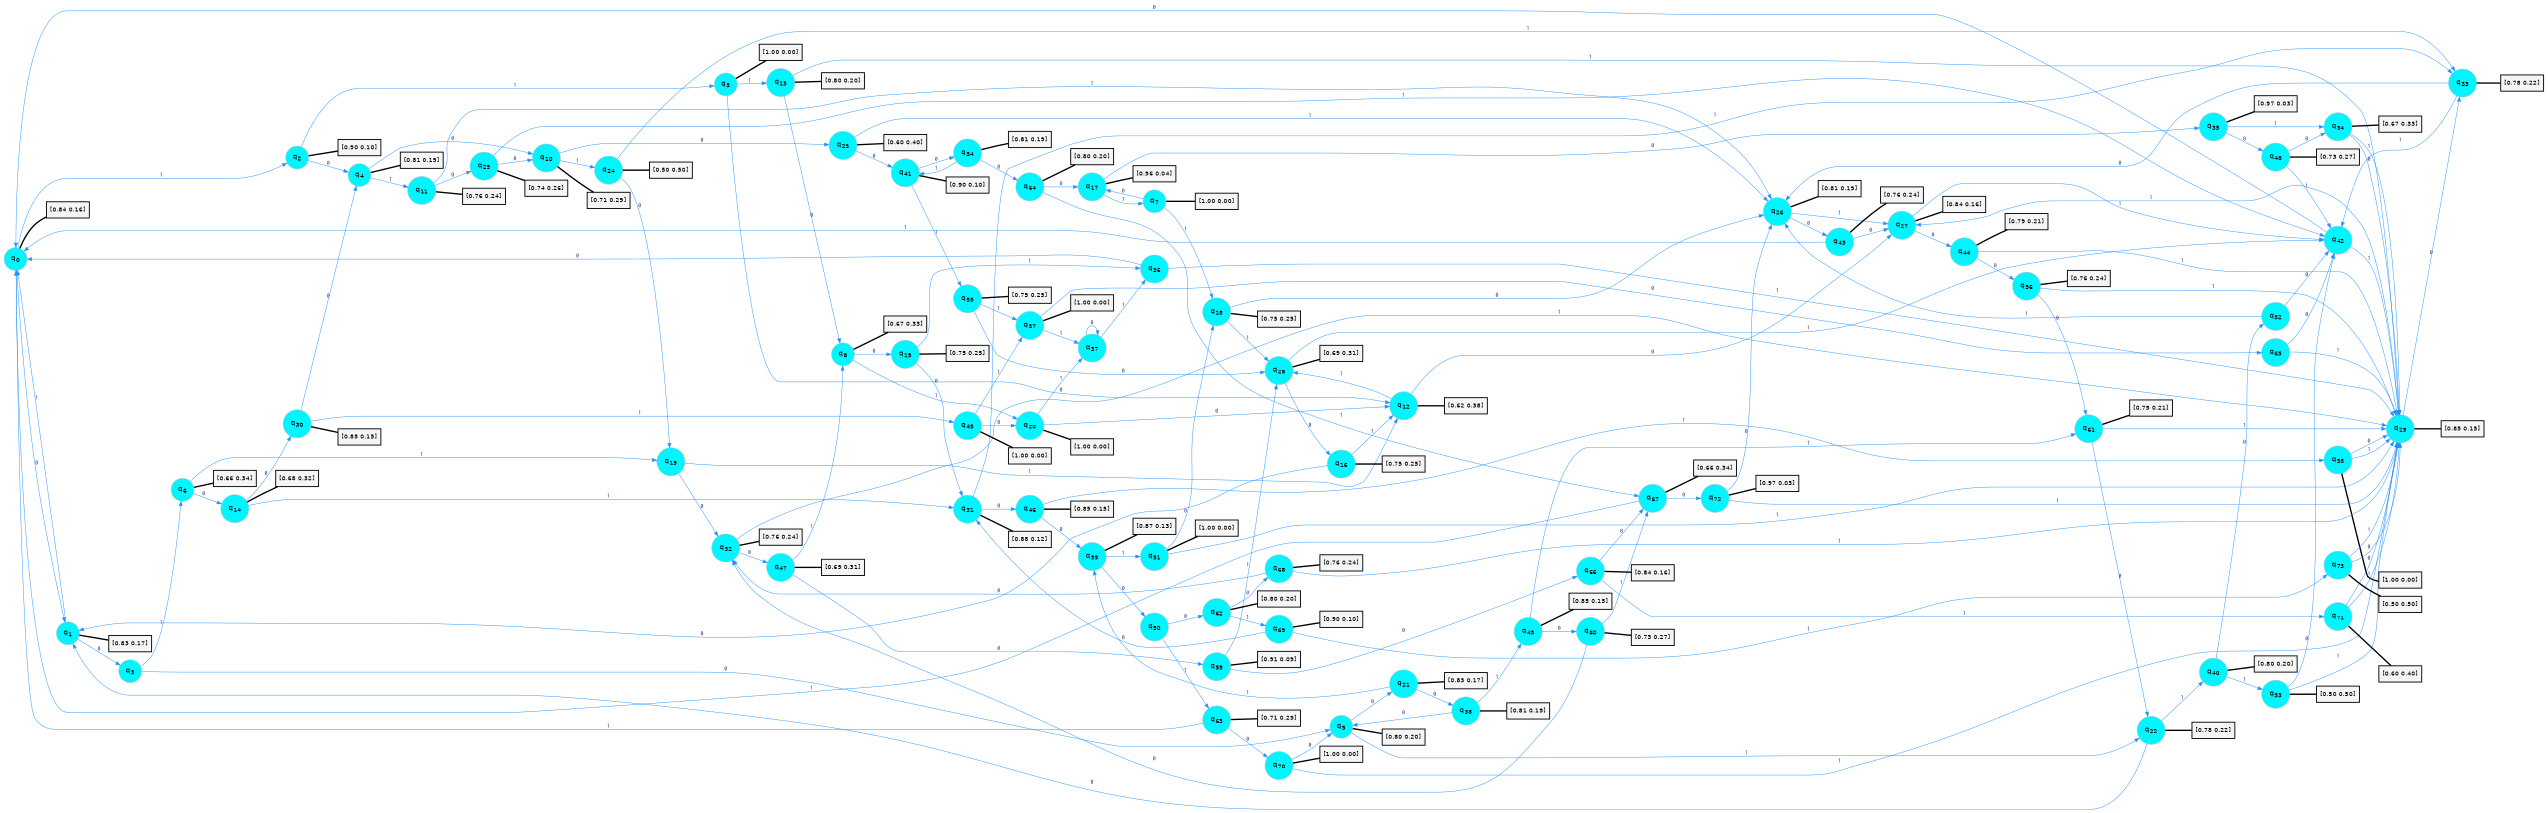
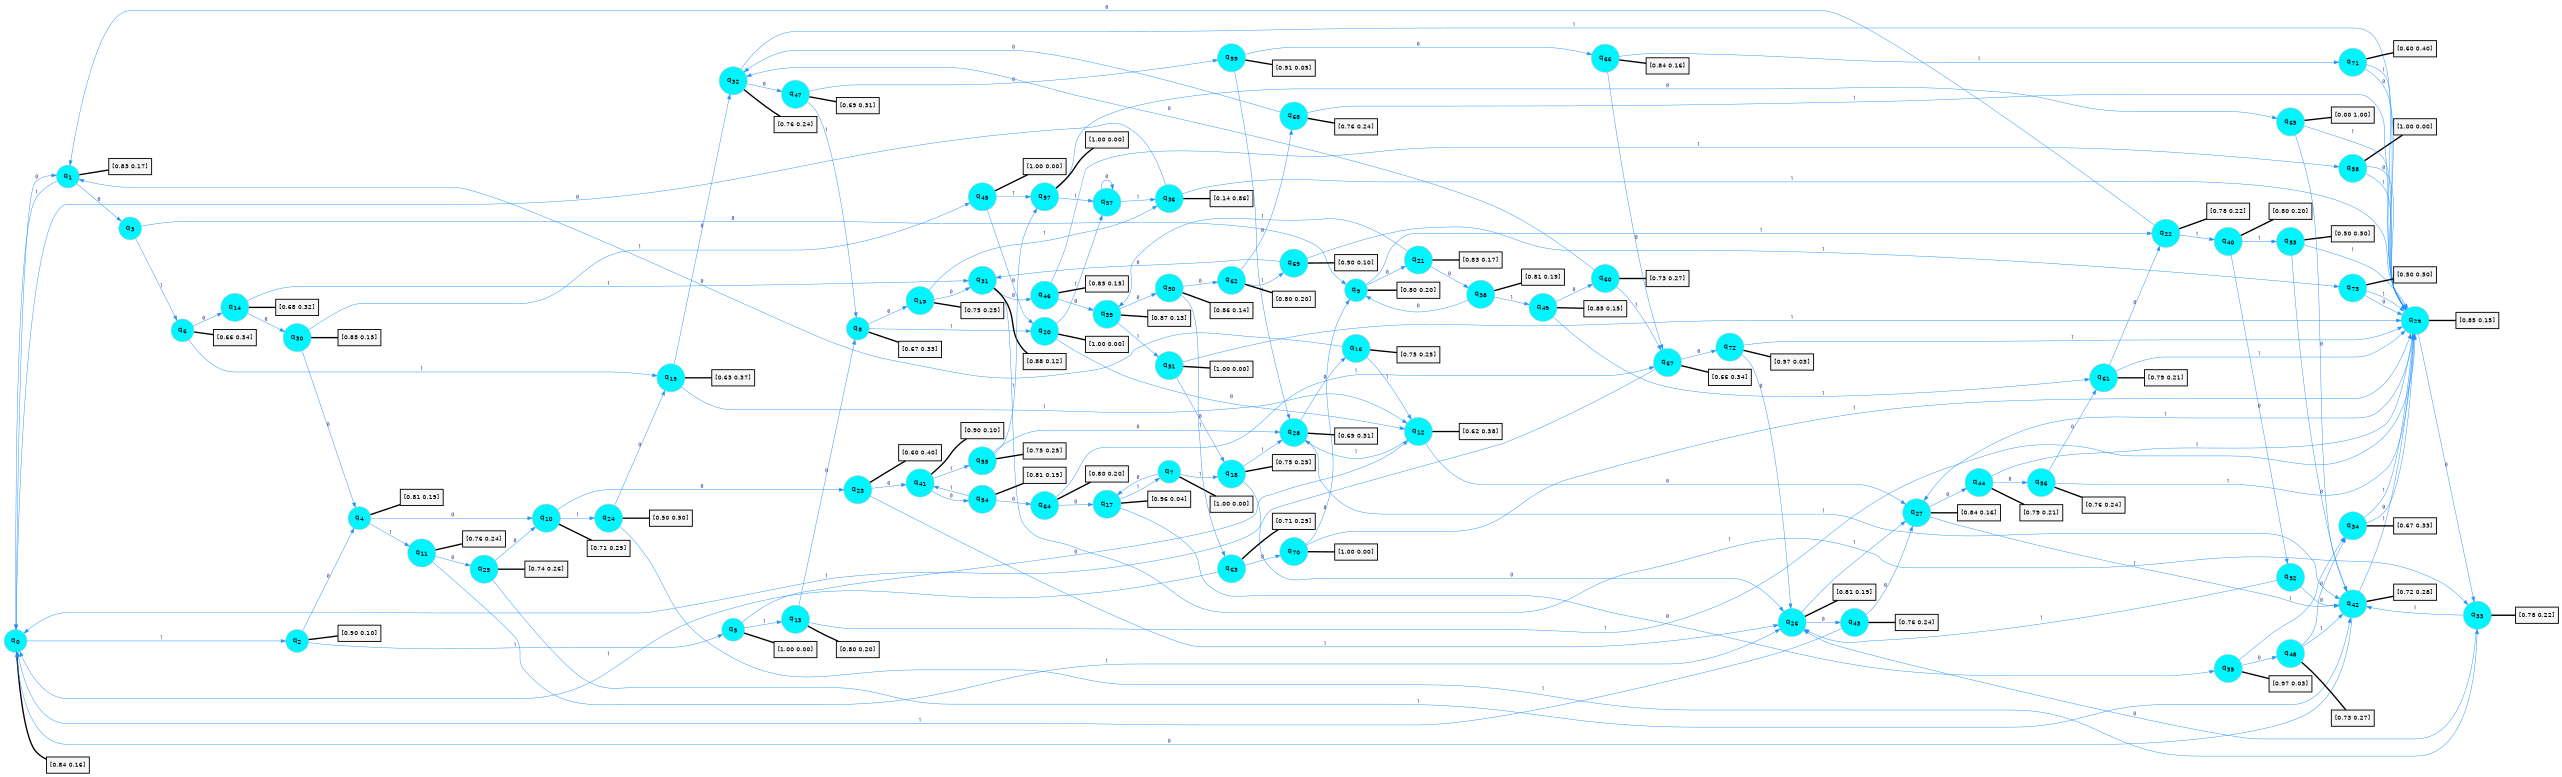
  digraph {
    rankdir=LR
    node [color=gray fillcolor=turquoise1 fontcolor=black fontname=Helvetica fontsize=16 fontweight=bold shape=circle style=filled]
    edge [arrowsize=1 color=dodgerblue1 fontcolor=midnightblue fontname=courier fontweight=bold penwidth=1 style=solid weight=20]
    n1 [label=<q<SUB>0</SUB>>]
    n2 [label=<q<SUB>1</SUB>>]
    n3 [label=<q<SUB>2</SUB>>]
    n4 [color=black fillcolor=whitesmoke fontsize=14 label="[0.84 0.16]" penwidth=2 shape=box]
    n5 [label=<q<SUB>3</SUB>>]
    n6 [color=black fillcolor=whitesmoke fontsize=14 label="[0.83 0.17]" penwidth=2 shape=box]
    n7 [label=<q<SUB>4</SUB>>]
    n8 [label=<q<SUB>5</SUB>>]
    n9 [color=black fillcolor=whitesmoke fontsize=14 label="[0.90 0.10]" penwidth=2 shape=box]
    n10 [label=<q<SUB>6</SUB>>]
    n11 [label=<q<SUB>9</SUB>>]
    n12 [label=<q<SUB>10</SUB>>]
    n13 [label=<q<SUB>11</SUB>>]
    n14 [color=black fillcolor=whitesmoke fontsize=14 label="[0.81 0.19]" penwidth=2 shape=box]
    n15 [label=<q<SUB>12</SUB>>]
    n16 [label=<q<SUB>13</SUB>>]
    n17 [color=black fillcolor=whitesmoke fontsize=14 label="[1.00 0.00]" penwidth=2 shape=box]
    n18 [label=<q<SUB>14</SUB>>]
    n19 [label=<q<SUB>15</SUB>>]
    n20 [color=black fillcolor=whitesmoke fontsize=14 label="[0.66 0.34]" penwidth=2 shape=box]
    n21 [label=<q<SUB>21</SUB>>]
    n22 [label=<q<SUB>22</SUB>>]
    n23 [color=black fillcolor=whitesmoke fontsize=14 label="[0.80 0.20]" penwidth=2 shape=box]
    n24 [label=<q<SUB>23</SUB>>]
    n25 [label=<q<SUB>24</SUB>>]
    n26 [color=black fillcolor=whitesmoke fontsize=14 label="[0.71 0.29]" penwidth=2 shape=box]
    n27 [label=<q<SUB>25</SUB>>]
    n28 [label=<q<SUB>26</SUB>>]
    n29 [color=black fillcolor=whitesmoke fontsize=14 label="[0.76 0.24]" penwidth=2 shape=box]
    n30 [label=<q<SUB>27</SUB>>]
    n31 [label=<q<SUB>28</SUB>>]
    n32 [color=black fillcolor=whitesmoke fontsize=14 label="[0.62 0.38]" penwidth=2 shape=box]
    n33 [label=<q<SUB>8</SUB>>]
    n34 [label=<q<SUB>29</SUB>>]
    n35 [color=black fillcolor=whitesmoke fontsize=14 label="[0.80 0.20]" penwidth=2 shape=box]
    n36 [label=<q<SUB>30</SUB>>]
    n37 [label=<q<SUB>31</SUB>>]
    n38 [color=black fillcolor=whitesmoke fontsize=14 label="[0.68 0.32]" penwidth=2 shape=box]
    n39 [label=<q<SUB>32</SUB>>]
+   n40 [color=black fillcolor=whitesmoke fontsize=14 label="[0.63 0.37]" penwidth=2 shape=box]
    n41 [label=<q<SUB>7</SUB>>]
    n42 [label=<q<SUB>17</SUB>>]
    n43 [label=<q<SUB>18</SUB>>]
    n44 [color=black fillcolor=whitesmoke fontsize=14 label="[1.00 0.00]" penwidth=2 shape=box]
    n45 [label=<q<SUB>35</SUB>>]
    n46 [color=black fillcolor=whitesmoke fontsize=14 label="[0.96 0.04]" penwidth=2 shape=box]
    n47 [color=black fillcolor=whitesmoke fontsize=14 label="[0.75 0.25]" penwidth=2 shape=box]
    n48 [label=<q<SUB>19</SUB>>]
    n49 [label=<q<SUB>20</SUB>>]
    n50 [color=black fillcolor=whitesmoke fontsize=14 label="[0.67 0.33]" penwidth=2 shape=box]
    n51 [label=<q<SUB>36</SUB>>]
    n52 [color=black fillcolor=whitesmoke fontsize=14 label="[0.75 0.25]" penwidth=2 shape=box]
    n53 [label=<q<SUB>37</SUB>>]
    n54 [color=black fillcolor=whitesmoke fontsize=14 label="[1.00 0.00]" penwidth=2 shape=box]
    n55 [label=<q<SUB>38</SUB>>]
    n56 [label=<q<SUB>39</SUB>>]
    n57 [color=black fillcolor=whitesmoke fontsize=14 label="[0.83 0.17]" penwidth=2 shape=box]
    n58 [label=<q<SUB>40</SUB>>]
    n59 [color=black fillcolor=whitesmoke fontsize=14 label="[0.78 0.22]" penwidth=2 shape=box]
    n60 [label=<q<SUB>41</SUB>>]
    n61 [color=black fillcolor=whitesmoke fontsize=14 label="[0.60 0.40]" penwidth=2 shape=box]
    n62 [label=<q<SUB>33</SUB>>]
    n63 [color=black fillcolor=whitesmoke fontsize=14 label="[0.50 0.50]" penwidth=2 shape=box]
    n64 [label=<q<SUB>42</SUB>>]
    n65 [color=black fillcolor=whitesmoke fontsize=14 label="[0.74 0.26]" penwidth=2 shape=box]
    n66 [label=<q<SUB>43</SUB>>]
    n67 [color=black fillcolor=whitesmoke fontsize=14 label="[0.81 0.19]" penwidth=2 shape=box]
    n68 [label=<q<SUB>44</SUB>>]
    n69 [color=black fillcolor=whitesmoke fontsize=14 label="[0.84 0.16]" penwidth=2 shape=box]
    n70 [label=<q<SUB>16</SUB>>]
    n71 [color=black fillcolor=whitesmoke fontsize=14 label="[0.69 0.31]" penwidth=2 shape=box]
    n72 [color=black fillcolor=whitesmoke fontsize=14 label="[0.85 0.15]" penwidth=2 shape=box]
    n73 [label=<q<SUB>45</SUB>>]
    n74 [color=black fillcolor=whitesmoke fontsize=14 label="[0.85 0.15]" penwidth=2 shape=box]
    n75 [label=<q<SUB>46</SUB>>]
    n76 [color=black fillcolor=whitesmoke fontsize=14 label="[0.88 0.12]" penwidth=2 shape=box]
    n77 [label=<q<SUB>47</SUB>>]
    n78 [color=black fillcolor=whitesmoke fontsize=14 label="[0.76 0.24]" penwidth=2 shape=box]
    n79 [color=black fillcolor=whitesmoke fontsize=14 label="[0.75 0.25]" penwidth=2 shape=box]
    n80 [label=<q<SUB>34</SUB>>]
    n81 [label=<q<SUB>48</SUB>>]
    n82 [color=black fillcolor=whitesmoke fontsize=14 label="[0.97 0.03]" penwidth=2 shape=box]
+   n83 [color=black fillcolor=whitesmoke fontsize=14 label="[0.14 0.86]" penwidth=2 shape=box]
    n84 [label=<q<SUB>49</SUB>>]
    n85 [color=black fillcolor=whitesmoke fontsize=14 label="[0.81 0.19]" penwidth=2 shape=box]
    n86 [label=<q<SUB>50</SUB>>]
    n87 [label=<q<SUB>51</SUB>>]
    n88 [color=black fillcolor=whitesmoke fontsize=14 label="[0.87 0.13]" penwidth=2 shape=box]
    n89 [label=<q<SUB>52</SUB>>]
    n90 [label=<q<SUB>53</SUB>>]
    n91 [color=black fillcolor=whitesmoke fontsize=14 label="[0.80 0.20]" penwidth=2 shape=box]
    n92 [label=<q<SUB>54</SUB>>]
    n93 [label=<q<SUB>55</SUB>>]
    n94 [color=black fillcolor=whitesmoke fontsize=14 label="[0.90 0.10]" penwidth=2 shape=box]
    n95 [color=black fillcolor=whitesmoke fontsize=14 label="[0.78 0.22]" penwidth=2 shape=box]
+   n96 [color=black fillcolor=whitesmoke fontsize=14 label="[0.72 0.28]" penwidth=2 shape=box]
    n97 [color=black fillcolor=whitesmoke fontsize=14 label="[0.76 0.24]" penwidth=2 shape=box]
    n98 [label=<q<SUB>56</SUB>>]
    n99 [color=black fillcolor=whitesmoke fontsize=14 label="[0.79 0.21]" penwidth=2 shape=box]
    n100 [label=<q<SUB>57</SUB>>]
    n101 [color=black fillcolor=whitesmoke fontsize=14 label="[1.00 0.00]" penwidth=2 shape=box]
    n102 [label=<q<SUB>58</SUB>>]
    n103 [color=black fillcolor=whitesmoke fontsize=14 label="[0.85 0.15]" penwidth=2 shape=box]
    n104 [label=<q<SUB>59</SUB>>]
    n105 [color=black fillcolor=whitesmoke fontsize=14 label="[0.69 0.31]" penwidth=2 shape=box]
    n106 [color=black fillcolor=whitesmoke fontsize=14 label="[0.67 0.33]" penwidth=2 shape=box]
    n107 [color=black fillcolor=whitesmoke fontsize=14 label="[0.73 0.27]" penwidth=2 shape=box]
    n108 [label=<q<SUB>60</SUB>>]
    n109 [label=<q<SUB>61</SUB>>]
    n110 [color=black fillcolor=whitesmoke fontsize=14 label="[0.85 0.15]" penwidth=2 shape=box]
    n111 [label=<q<SUB>62</SUB>>]
    n112 [label=<q<SUB>63</SUB>>]
+   n113 [color=black fillcolor=whitesmoke fontsize=14 label="[0.86 0.14]" penwidth=2 shape=box]
    n114 [color=black fillcolor=whitesmoke fontsize=14 label="[1.00 0.00]" penwidth=2 shape=box]
    n115 [color=black fillcolor=whitesmoke fontsize=14 label="[0.50 0.50]" penwidth=2 shape=box]
    n116 [label=<q<SUB>64</SUB>>]
    n117 [color=black fillcolor=whitesmoke fontsize=14 label="[0.81 0.19]" penwidth=2 shape=box]
    n118 [color=black fillcolor=whitesmoke fontsize=14 label="[0.75 0.25]" penwidth=2 shape=box]
    n119 [color=black fillcolor=whitesmoke fontsize=14 label="[0.76 0.24]" penwidth=2 shape=box]
    n120 [label=<q<SUB>65</SUB>>]
    n121 [color=black fillcolor=whitesmoke fontsize=14 label="[1.00 0.00]" penwidth=2 shape=box]
    n122 [color=black fillcolor=whitesmoke fontsize=14 label="[1.00 0.00]" penwidth=2 shape=box]
    n123 [label=<q<SUB>66</SUB>>]
    n124 [color=black fillcolor=whitesmoke fontsize=14 label="[0.91 0.09]" penwidth=2 shape=box]
    n125 [label=<q<SUB>67</SUB>>]
    n126 [color=black fillcolor=whitesmoke fontsize=14 label="[0.73 0.27]" penwidth=2 shape=box]
    n127 [color=black fillcolor=whitesmoke fontsize=14 label="[0.79 0.21]" penwidth=2 shape=box]
    n128 [label=<q<SUB>68</SUB>>]
    n129 [label=<q<SUB>69</SUB>>]
    n130 [color=black fillcolor=whitesmoke fontsize=14 label="[0.80 0.20]" penwidth=2 shape=box]
    n131 [label=<q<SUB>70</SUB>>]
    n132 [color=black fillcolor=whitesmoke fontsize=14 label="[0.71 0.29]" penwidth=2 shape=box]
    n133 [color=black fillcolor=whitesmoke fontsize=14 label="[0.80 0.20]" penwidth=2 shape=box]
+   n134 [color=black fillcolor=whitesmoke fontsize=14 label="[0.00 1.00]" penwidth=2 shape=box]
    n135 [label=<q<SUB>71</SUB>>]
    n136 [color=black fillcolor=whitesmoke fontsize=14 label="[0.84 0.16]" penwidth=2 shape=box]
    n137 [label=<q<SUB>72</SUB>>]
    n138 [color=black fillcolor=whitesmoke fontsize=14 label="[0.66 0.34]" penwidth=2 shape=box]
    n139 [color=black fillcolor=whitesmoke fontsize=14 label="[0.76 0.24]" penwidth=2 shape=box]
    n140 [label=<q<SUB>73</SUB>>]
    n141 [color=black fillcolor=whitesmoke fontsize=14 label="[0.90 0.10]" penwidth=2 shape=box]
    n142 [color=black fillcolor=whitesmoke fontsize=14 label="[1.00 0.00]" penwidth=2 shape=box]
    n143 [color=black fillcolor=whitesmoke fontsize=14 label="[0.60 0.40]" penwidth=2 shape=box]
    n144 [color=black fillcolor=whitesmoke fontsize=14 label="[0.97 0.03]" penwidth=2 shape=box]
    n145 [color=black fillcolor=whitesmoke fontsize=14 label="[0.50 0.50]" penwidth=2 shape=box]
    n1 -> n2 [label=0]
    n1 -> n3 [label=1]
    n1 -> n4 [arrowhead=none color=black penwidth=3]
    n2 -> n1 [label=1]
    n2 -> n5 [label=0]
    n2 -> n6 [arrowhead=none color=black penwidth=3]
    n3 -> n7 [label=0]
    n3 -> n8 [label=1]
    n3 -> n9 [arrowhead=none color=black penwidth=3]
    n5 -> n10 [label=1]
    n5 -> n11 [label=0]
    n7 -> n12 [label=0]
    n7 -> n13 [label=1]
    n7 -> n14 [arrowhead=none color=black penwidth=3]
    n8 -> n15 [label=0]
    n8 -> n16 [label=1]
    n8 -> n17 [arrowhead=none color=black penwidth=3]
    n10 -> n18 [label=0]
    n10 -> n19 [label=1]
    n10 -> n20 [arrowhead=none color=black penwidth=3]
    n11 -> n21 [label=0]
    n11 -> n22 [label=1]
    n11 -> n23 [arrowhead=none color=black penwidth=3]
    n12 -> n24 [label=0]
    n12 -> n25 [label=1]
    n12 -> n26 [arrowhead=none color=black penwidth=3]
    n13 -> n27 [label=0]
    n13 -> n28 [label=1]
    n13 -> n29 [arrowhead=none color=black penwidth=3]
    n15 -> n30 [label=0]
    n15 -> n31 [label=1]
    n15 -> n32 [arrowhead=none color=black penwidth=3]
    n16 -> n33 [label=0]
    n16 -> n34 [label=1]
    n16 -> n35 [arrowhead=none color=black penwidth=3]
    n18 -> n36 [label=0]
    n18 -> n37 [label=1]
    n18 -> n38 [arrowhead=none color=black penwidth=3]
    n19 -> n15 [label=1]
    n19 -> n39 [label=0]
+   n19 -> n40 [arrowhead=none color=black penwidth=3]
    n21 -> n55 [label=0]
    n21 -> n56 [label=1]
    n21 -> n57 [arrowhead=none color=black penwidth=3]
    n22 -> n2 [label=0]
    n22 -> n58 [label=1]
    n22 -> n59 [arrowhead=none color=black penwidth=3]
    n24 -> n28 [label=1]
    n24 -> n60 [label=0]
    n24 -> n61 [arrowhead=none color=black penwidth=3]
    n25 -> n19 [label=0]
    n25 -> n62 [label=1]
    n25 -> n63 [arrowhead=none color=black penwidth=3]
    n27 -> n12 [label=0]
    n27 -> n64 [label=1]
    n27 -> n65 [arrowhead=none color=black penwidth=3]
    n28 -> n30 [label=1]
    n28 -> n66 [label=0]
    n28 -> n67 [arrowhead=none color=black penwidth=3]
    n30 -> n64 [label=1]
    n30 -> n68 [label=0]
    n30 -> n69 [arrowhead=none color=black penwidth=3]
    n31 -> n64 [label=1]
    n31 -> n70 [label=0]
    n31 -> n71 [arrowhead=none color=black penwidth=3]
    n33 -> n48 [label=0]
    n33 -> n49 [label=1]
    n33 -> n50 [arrowhead=none color=black penwidth=3]
    n34 -> n30 [label=1]
    n34 -> n62 [label=0]
    n34 -> n72 [arrowhead=none color=black penwidth=3]
    n36 -> n7 [label=0]
    n36 -> n73 [label=1]
    n36 -> n74 [arrowhead=none color=black penwidth=3]
    n37 -> n62 [label=1]
    n37 -> n75 [label=0]
    n37 -> n76 [arrowhead=none color=black penwidth=3]
    n39 -> n34 [label=1]
    n39 -> n77 [label=0]
    n39 -> n78 [arrowhead=none color=black penwidth=3]
    n41 -> n42 [label=0]
    n41 -> n43 [label=1]
    n41 -> n44 [arrowhead=none color=black penwidth=3]
    n42 -> n41 [label=1]
    n42 -> n45 [label=0]
    n42 -> n46 [arrowhead=none color=black penwidth=3]
    n43 -> n28 [label=0]
    n43 -> n31 [label=1]
    n43 -> n47 [arrowhead=none color=black penwidth=3]
    n45 -> n80 [label=1]
    n45 -> n81 [label=0]
    n45 -> n82 [arrowhead=none color=black penwidth=3]
    n48 -> n37 [label=0]
    n48 -> n51 [label=1]
    n48 -> n52 [arrowhead=none color=black penwidth=3]
    n49 -> n15 [label=0]
    n49 -> n53 [label=1]
    n49 -> n54 [arrowhead=none color=black penwidth=3]
    n51 -> n1 [label=0]
    n51 -> n34 [label=1]
+   n51 -> n83 [arrowhead=none color=black penwidth=3]
    n53 -> n51 [label=1]
    n53 -> n53 [label=0]
    n55 -> n11 [label=0]
    n55 -> n84 [label=1]
    n55 -> n85 [arrowhead=none color=black penwidth=3]
    n56 -> n86 [label=0]
    n56 -> n87 [label=1]
    n56 -> n88 [arrowhead=none color=black penwidth=3]
    n58 -> n89 [label=0]
    n58 -> n90 [label=1]
    n58 -> n91 [arrowhead=none color=black penwidth=3]
    n60 -> n92 [label=0]
    n60 -> n93 [label=1]
    n60 -> n94 [arrowhead=none color=black penwidth=3]
    n62 -> n28 [label=0]
    n62 -> n64 [label=1]
    n62 -> n95 [arrowhead=none color=black penwidth=3]
    n64 -> n1 [label=0]
    n64 -> n34 [label=1]
+   n64 -> n96 [arrowhead=none color=black penwidth=3]
    n66 -> n1 [label=1]
    n66 -> n30 [label=0]
    n66 -> n97 [arrowhead=none color=black penwidth=3]
    n68 -> n34 [label=1]
    n68 -> n98 [label=0]
    n68 -> n99 [arrowhead=none color=black penwidth=3]
    n70 -> n2 [label=0]
    n70 -> n15 [label=1]
    n70 -> n79 [arrowhead=none color=black penwidth=3]
    n73 -> n49 [label=0]
    n73 -> n100 [label=1]
    n73 -> n101 [arrowhead=none color=black penwidth=3]
    n75 -> n56 [label=0]
    n75 -> n102 [label=1]
    n75 -> n103 [arrowhead=none color=black penwidth=3]
    n77 -> n33 [label=1]
    n77 -> n104 [label=0]
    n77 -> n105 [arrowhead=none color=black penwidth=3]
    n80 -> n34 [label=0]
    n80 -> n34 [label=1]
    n80 -> n106 [arrowhead=none color=black penwidth=3]
    n81 -> n64 [label=1]
    n81 -> n80 [label=0]
    n81 -> n107 [arrowhead=none color=black penwidth=3]
    n84 -> n108 [label=0]
    n84 -> n109 [label=1]
    n84 -> n110 [arrowhead=none color=black penwidth=3]
    n86 -> n111 [label=0]
    n86 -> n112 [label=1]
+   n86 -> n113 [arrowhead=none color=black penwidth=3]
    n87 -> n34 [label=1]
    n87 -> n43 [label=0]
    n87 -> n114 [arrowhead=none color=black penwidth=3]
    n89 -> n28 [label=1]
    n89 -> n64 [label=0]
    n90 -> n34 [label=1]
    n90 -> n64 [label=0]
    n90 -> n115 [arrowhead=none color=black penwidth=3]
    n92 -> n60 [label=1]
    n92 -> n116 [label=0]
    n92 -> n117 [arrowhead=none color=black penwidth=3]
    n93 -> n31 [label=0]
    n93 -> n100 [label=1]
    n93 -> n118 [arrowhead=none color=black penwidth=3]
    n98 -> n34 [label=1]
    n98 -> n109 [label=0]
    n98 -> n119 [arrowhead=none color=black penwidth=3]
    n100 -> n53 [label=1]
    n100 -> n120 [label=0]
    n100 -> n121 [arrowhead=none color=black penwidth=3]
    n102 -> n34 [label=0]
    n102 -> n34 [label=1]
    n102 -> n122 [arrowhead=none color=black penwidth=3]
    n104 -> n31 [label=1]
    n104 -> n123 [label=0]
    n104 -> n124 [arrowhead=none color=black penwidth=3]
    n108 -> n39 [label=0]
    n108 -> n125 [label=1]
    n108 -> n126 [arrowhead=none color=black penwidth=3]
    n109 -> n22 [label=0]
    n109 -> n34 [label=1]
    n109 -> n127 [arrowhead=none color=black penwidth=3]
    n111 -> n128 [label=0]
    n111 -> n129 [label=1]
    n111 -> n130 [arrowhead=none color=black penwidth=3]
    n112 -> n1 [label=1]
    n112 -> n131 [label=0]
    n112 -> n132 [arrowhead=none color=black penwidth=3]
    n116 -> n42 [label=0]
    n116 -> n125 [label=1]
    n116 -> n133 [arrowhead=none color=black penwidth=3]
    n120 -> n34 [label=1]
    n120 -> n64 [label=0]
+   n120 -> n134 [arrowhead=none color=black penwidth=3]
    n123 -> n125 [label=0]
    n123 -> n135 [label=1]
    n123 -> n136 [arrowhead=none color=black penwidth=3]
    n125 -> n1 [label=1]
    n125 -> n137 [label=0]
    n125 -> n138 [arrowhead=none color=black penwidth=3]
    n128 -> n34 [label=1]
    n128 -> n39 [label=0]
    n128 -> n139 [arrowhead=none color=black penwidth=3]
    n129 -> n37 [label=0]
    n129 -> n140 [label=1]
    n129 -> n141 [arrowhead=none color=black penwidth=3]
    n131 -> n11 [label=0]
    n131 -> n34 [label=1]
    n131 -> n142 [arrowhead=none color=black penwidth=3]
    n135 -> n34 [label=0]
    n135 -> n34 [label=1]
    n135 -> n143 [arrowhead=none color=black penwidth=3]
    n137 -> n28 [label=0]
    n137 -> n34 [label=1]
    n137 -> n144 [arrowhead=none color=black penwidth=3]
    n140 -> n34 [label=0]
    n140 -> n34 [label=1]
    n140 -> n145 [arrowhead=none color=black penwidth=3]
  }
